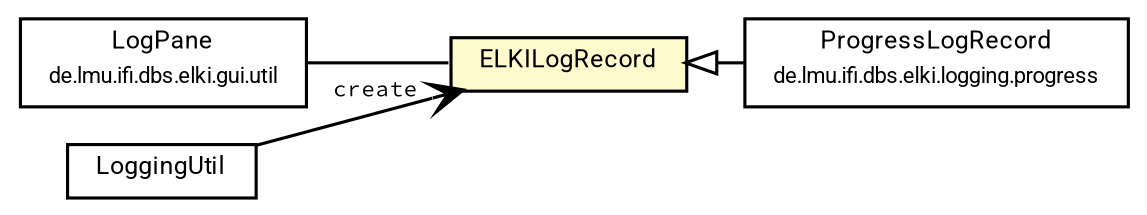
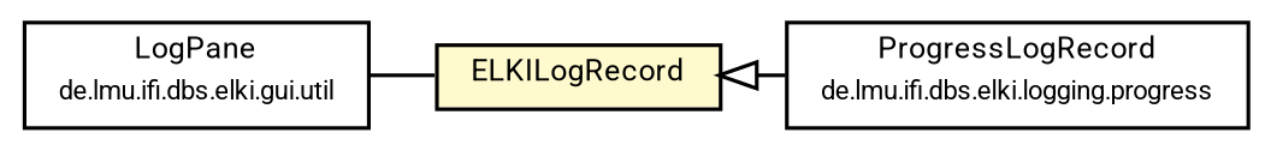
  digraph {
    fontname="Source Code Pro"
    nodesep=0.15
    rankdir=LR
    ranksep=0.25
    node [fontcolor=black fontname="Source Code Pro" fontsize=8 margin=0 shape=plaintext]
    edge [color=black fontname="Source Code Pro" fontsize=7 labelfontname=Roboto labelfontsize=7]
    n1 [height=0 label=<<table title="de.lmu.ifi.dbs.elki.gui.util.LogPane" border="0" cellborder="1" cellspacing="0" cellpadding="2" href="../gui/util/LogPane.html" target="_parent"> 		<tr><td><table border="0" cellspacing="0" cellpadding="1"> 		<tr><td align="center" balign="center"> <font face="Roboto">LogPane</font> </td></tr> 		<tr><td align="center" balign="center"> <font face="Roboto" point-size="7.0">de.lmu.ifi.dbs.elki.gui.util</font> </td></tr> 		</table></td></tr> 		</table>> width=0]
    n2 [height=0 label=<<table title="de.lmu.ifi.dbs.elki.logging.ELKILogRecord" border="0" cellborder="1" cellspacing="0" cellpadding="2" bgcolor="lemonChiffon" href="ELKILogRecord.html" target="_parent"> 		<tr><td><table border="0" cellspacing="0" cellpadding="1"> 		<tr><td align="center" balign="center"> <font face="Roboto">ELKILogRecord</font> </td></tr> 		</table></td></tr> 		</table>> width=0]
    n3 [height=0 label=<<table title="de.lmu.ifi.dbs.elki.logging.progress.ProgressLogRecord" border="0" cellborder="1" cellspacing="0" cellpadding="2" href="progress/ProgressLogRecord.html" target="_parent"> 		<tr><td><table border="0" cellspacing="0" cellpadding="1"> 		<tr><td align="center" balign="center"> <font face="Roboto">ProgressLogRecord</font> </td></tr> 		<tr><td align="center" balign="center"> <font face="Roboto" point-size="7.0">de.lmu.ifi.dbs.elki.logging.progress</font> </td></tr> 		</table></td></tr> 		</table>> width=0]
-   n4 [height=0 label=<<table title="de.lmu.ifi.dbs.elki.logging.LoggingUtil" border="0" cellborder="1" cellspacing="0" cellpadding="2" href="LoggingUtil.html" target="_parent"> 		<tr><td><table border="0" cellspacing="0" cellpadding="1"> 		<tr><td align="center" balign="center"> <font face="Roboto">LoggingUtil</font> </td></tr> 		</table></td></tr> 		</table>> width=0]
    n1 -> n2 [arrowhead=none weight=2]
    n2 -> n3 [arrowtail=empty dir=back weight=10]
-   n4 -> n2 [arrowhead=open label=create weight=1]
  }
